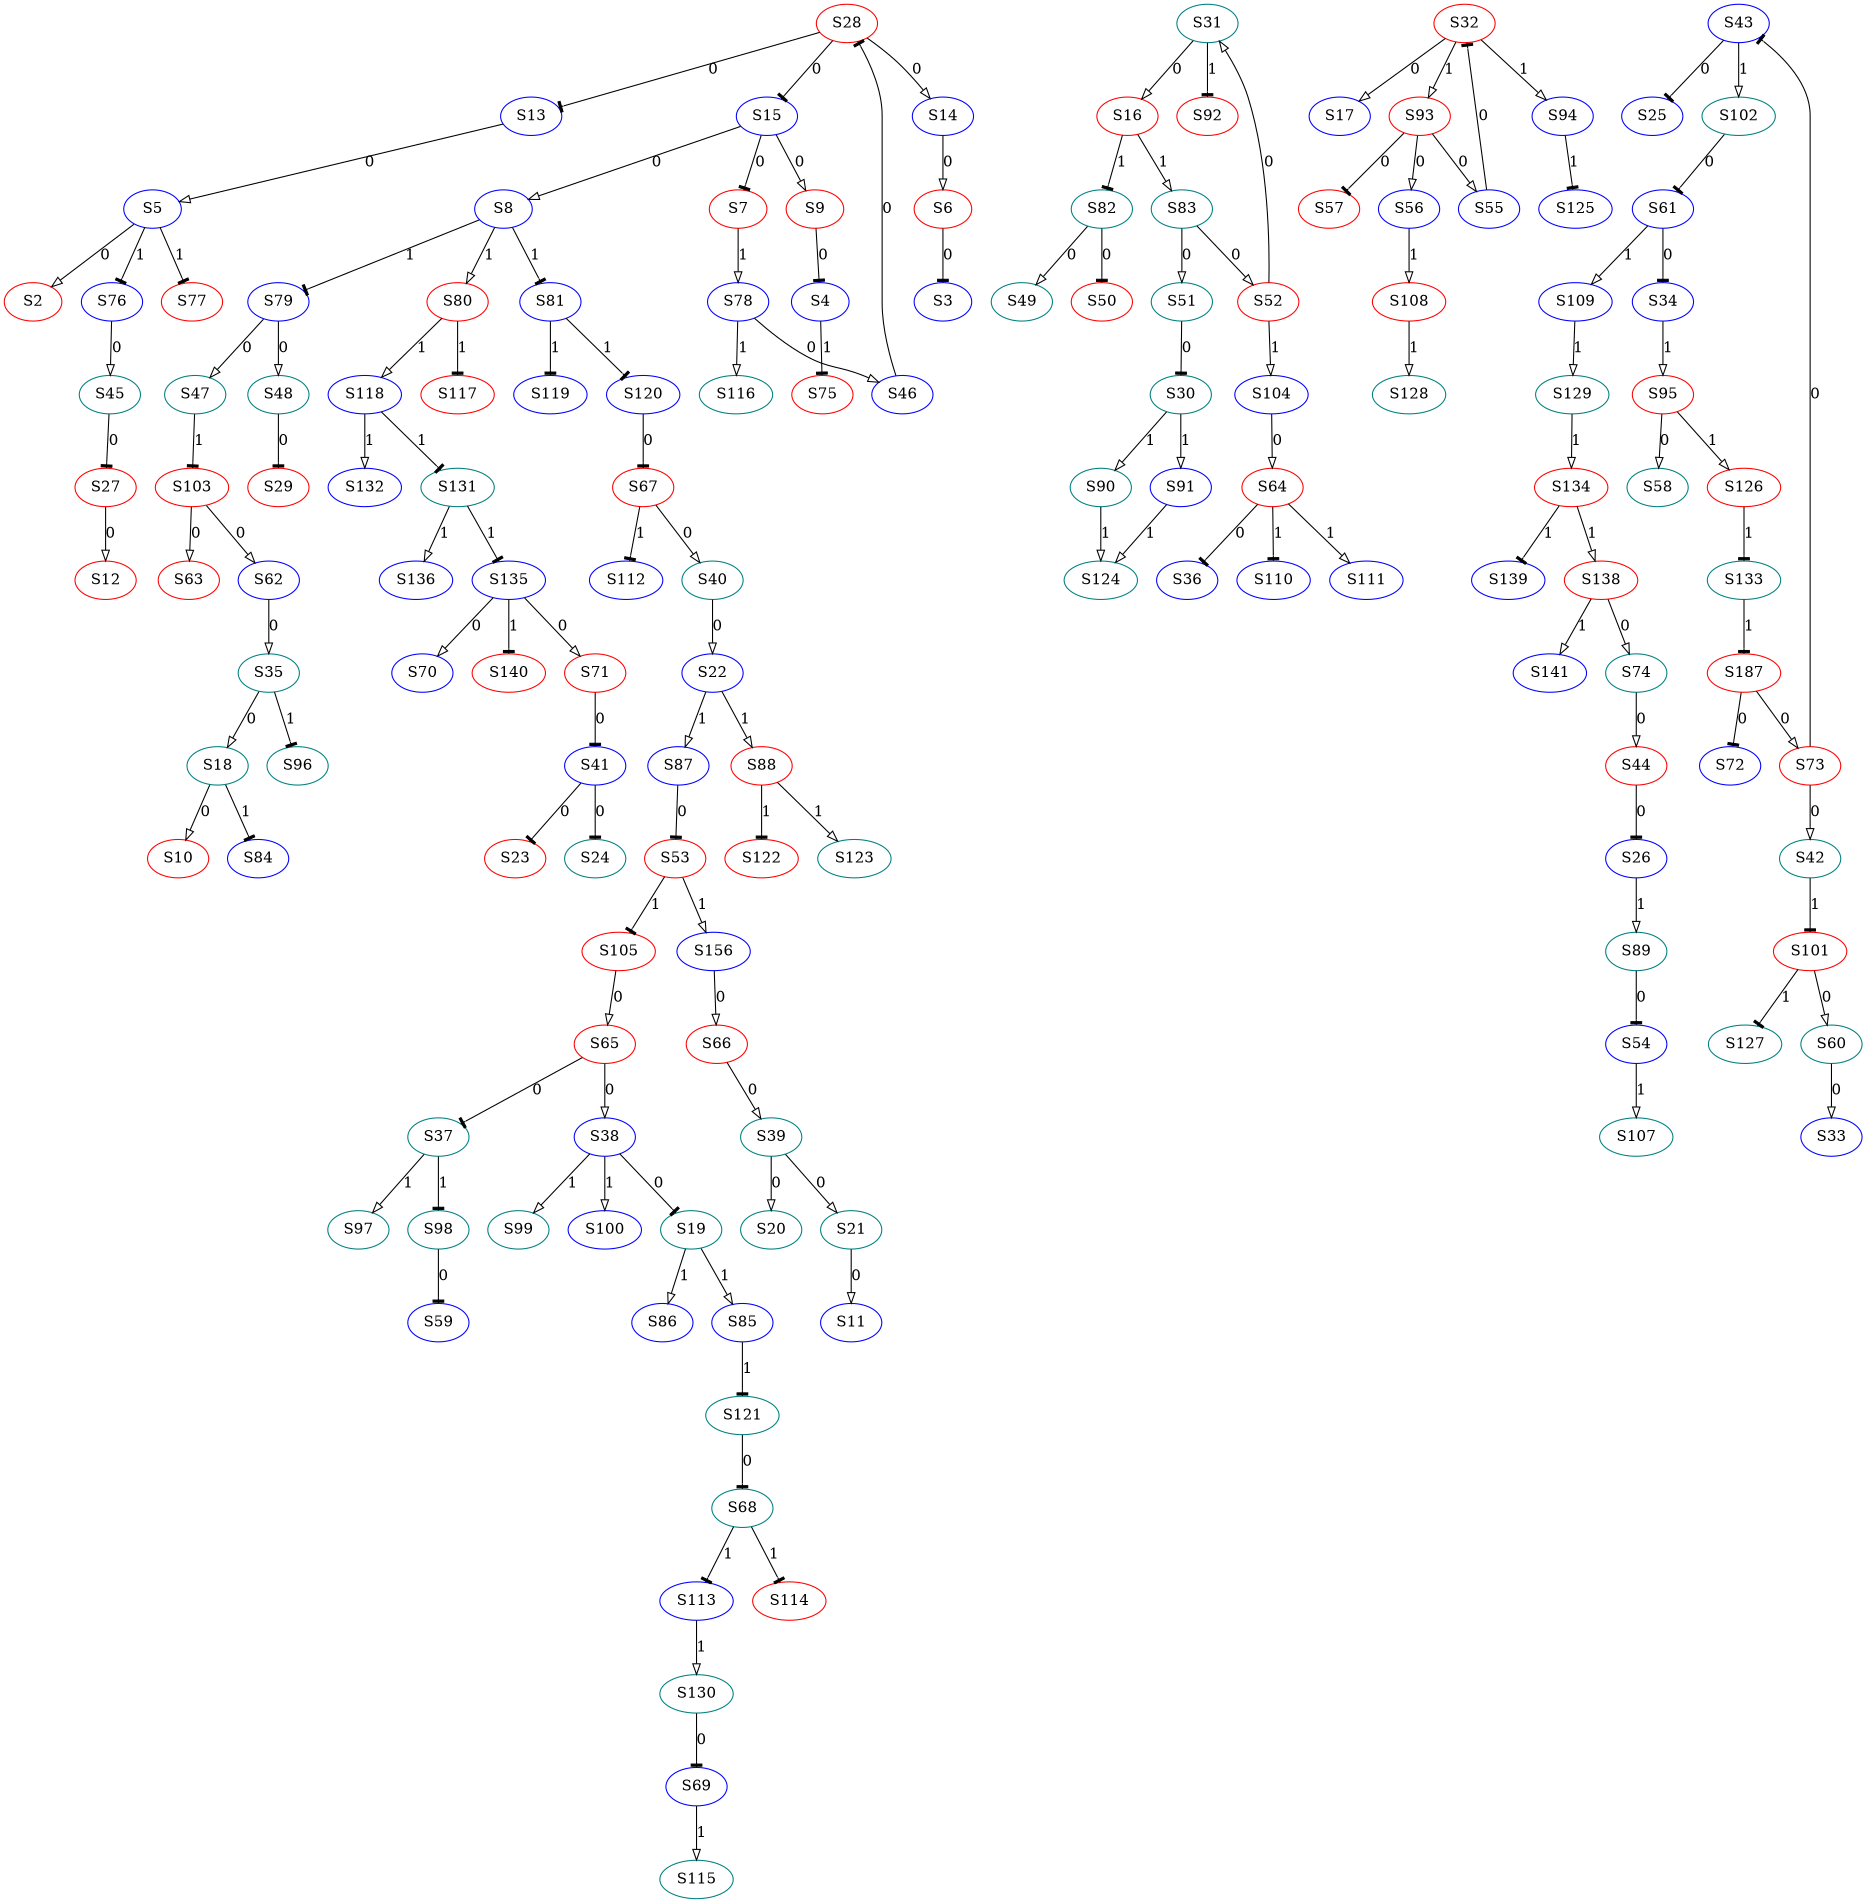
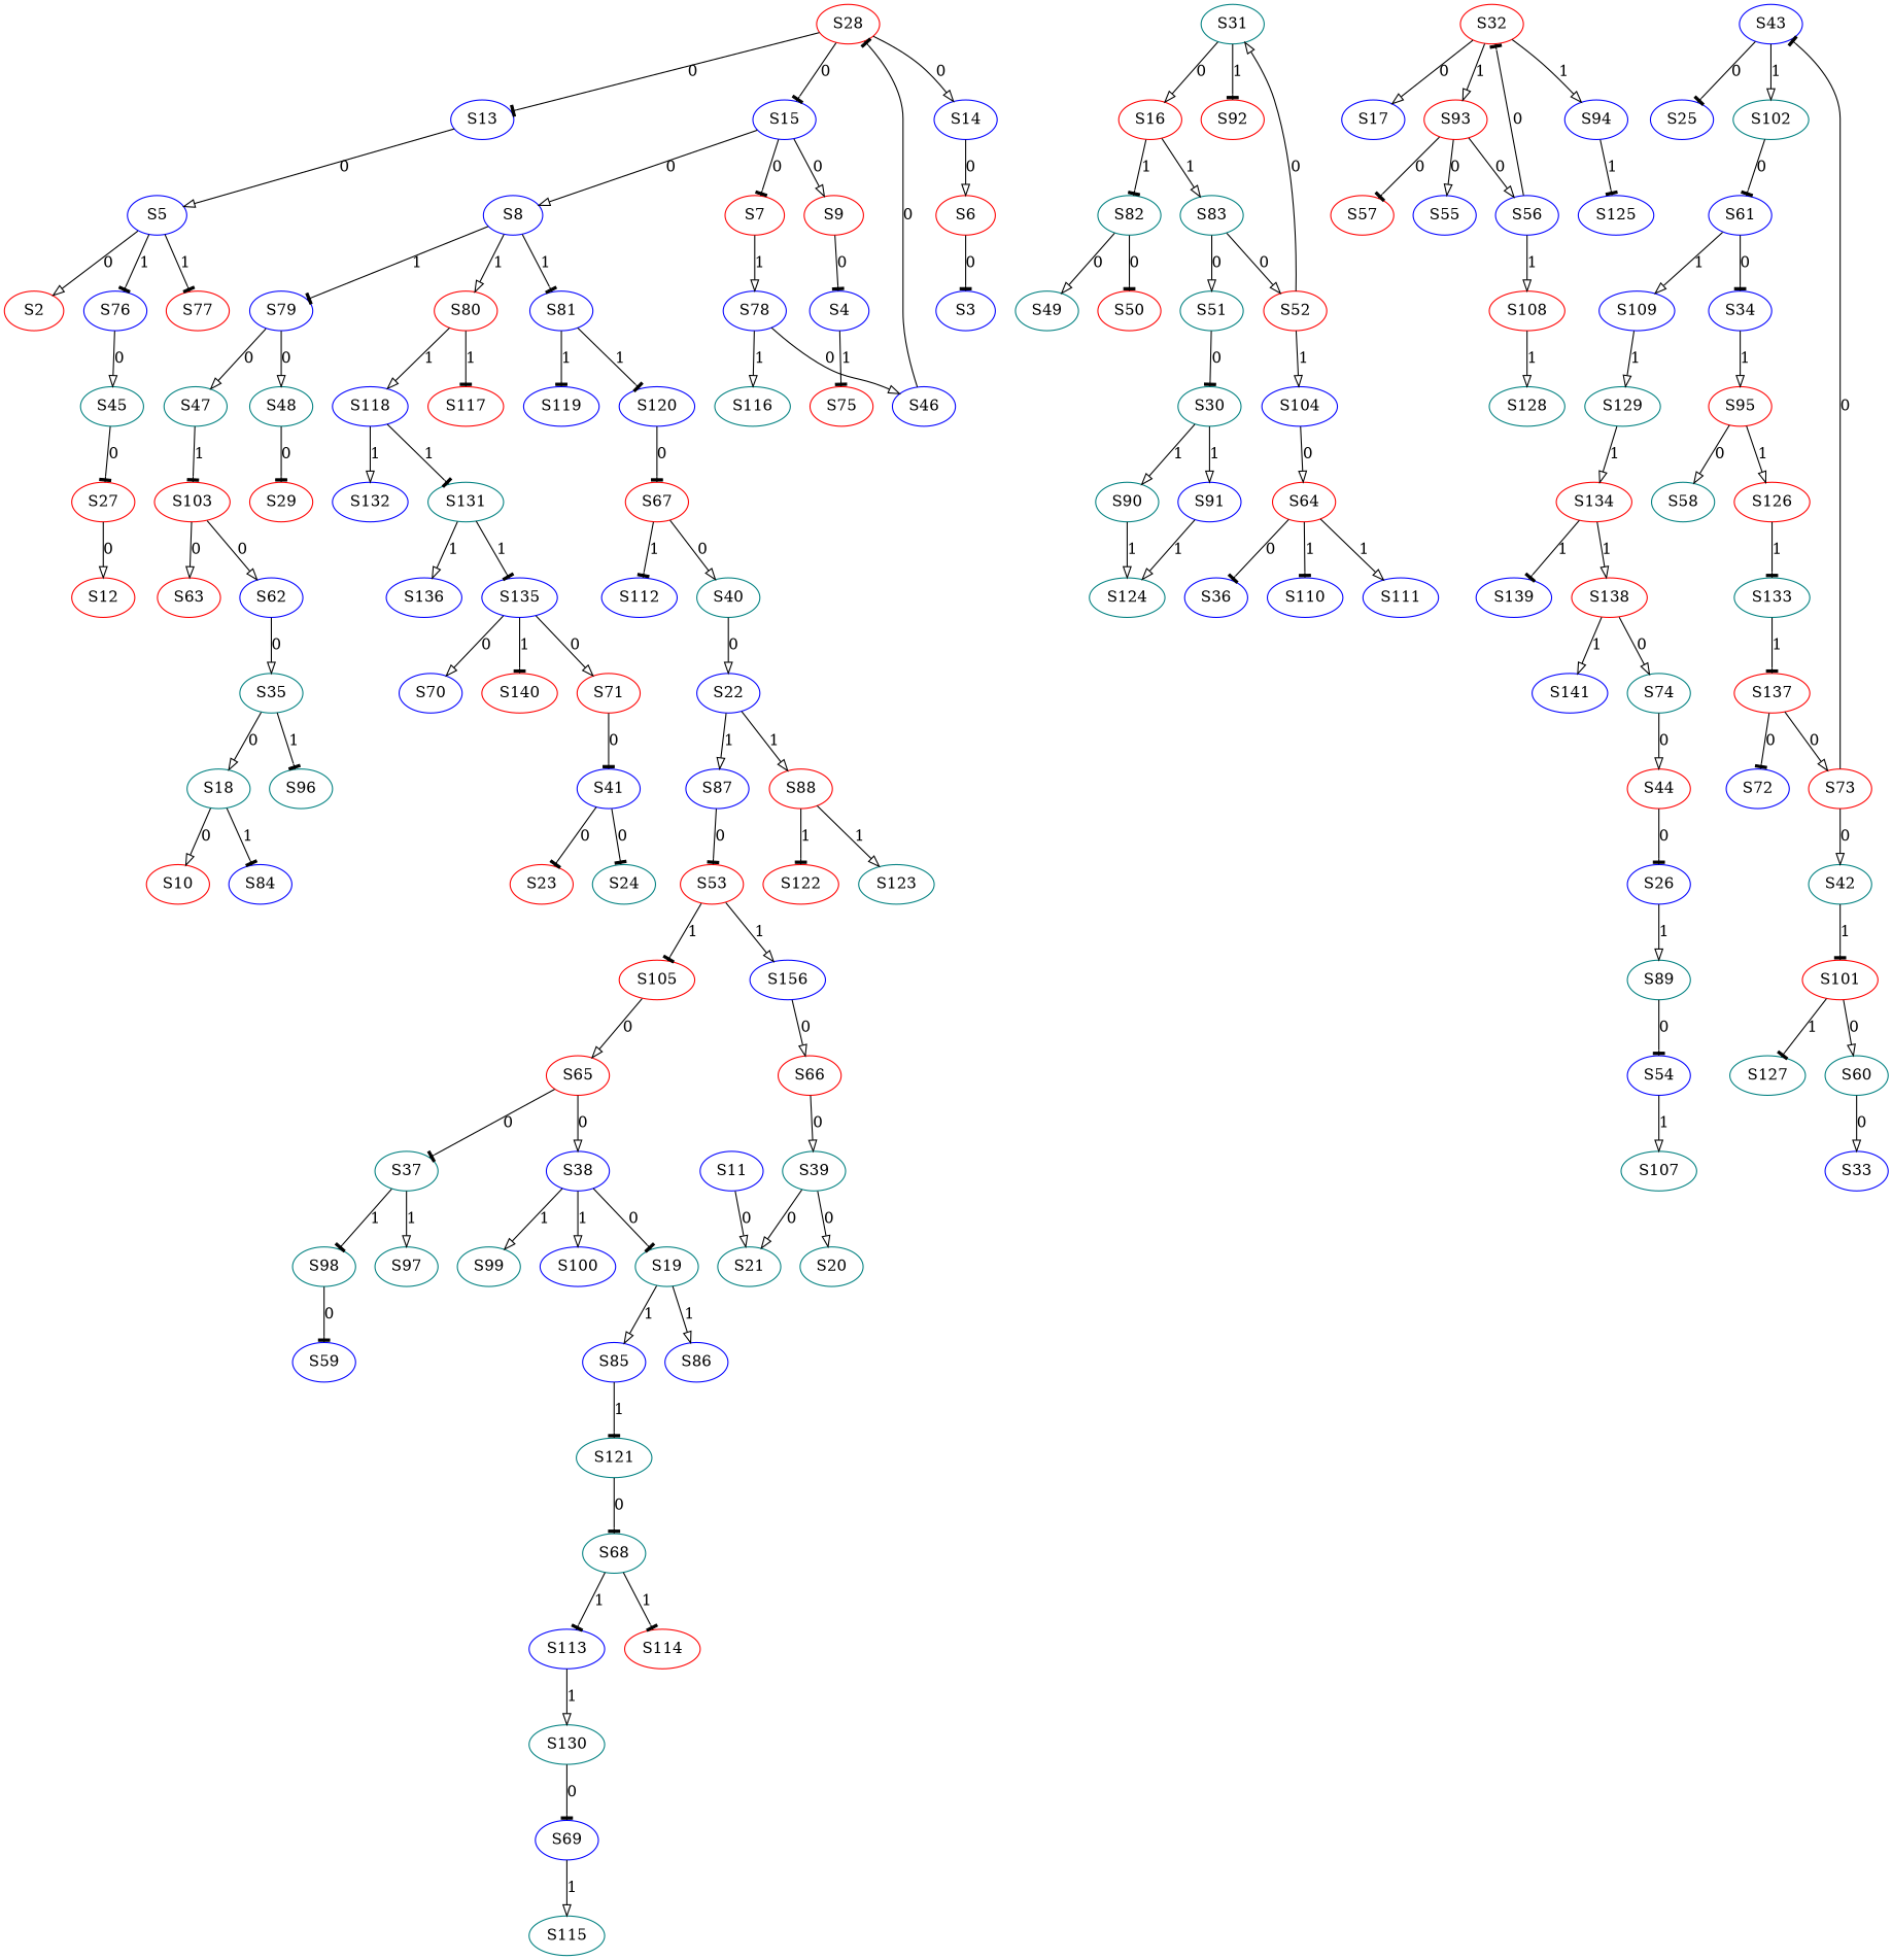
  strict digraph {
    node [color=blue]
    edge [arrowhead=onormal]
    S2 [color=red]
    S5
    S76
    S77 [color=red]
    S45 [color=teal]
    S6 [color=red]
    S3
    S9 [color=red]
    S4
    S75 [color=red]
    S13
    S14
    S15
    S7 [color=red]
    S8
    S78
    S79
    S80 [color=red]
    S81
    S46
    S116 [color=teal]
    S48 [color=teal]
    S47 [color=teal]
    S117 [color=red]
    S118
    S120
    S119
    S18 [color=teal]
    S10 [color=red]
    S84
    S21 [color=teal]
    S11
    S27 [color=red]
    S12 [color=red]
    S28 [color=red]
    S31 [color=teal]
    S16 [color=red]
    S92 [color=red]
    S82 [color=teal]
    S83 [color=teal]
    S49 [color=teal]
    S50 [color=red]
    S51 [color=teal]
    S52 [color=red]
    S32 [color=red]
    S17
    S93 [color=red]
    S94
    S55
    S56
    S57 [color=red]
    S125
    S35 [color=teal]
    S96 [color=teal]
    S19 [color=teal]
    S38
    S99 [color=teal]
    S100
    S85
    S86
    S121 [color=teal]
    S39 [color=teal]
    S20 [color=teal]
    S40 [color=teal]
    S22
    S87
    S88 [color=red]
    S53 [color=red]
    S122 [color=red]
    S123 [color=teal]
    S23 [color=red]
    S41
    S24 [color=teal]
    S43
    S25
    S102 [color=teal]
    S61
    S44 [color=red]
    S26
    S89 [color=teal]
    S54
    S29 [color=red]
    S30 [color=teal]
    S90 [color=teal]
    S91
    S124 [color=teal]
    S104
    S64 [color=red]
    S60 [color=teal]
    S33
    S34
    S109
    S95 [color=red]
    S129 [color=teal]
    S58 [color=teal]
    S126 [color=red]
    S62
    S36
    S110
    S111
    S65 [color=red]
    S37 [color=teal]
    S98 [color=teal]
    S97 [color=teal]
    S59
    S66 [color=red]
    S67 [color=red]
    S112
    S71 [color=red]
    S73 [color=red]
    S42 [color=teal]
    S101 [color=red]
    S127 [color=teal]
    S74 [color=teal]
    S103 [color=red]
    S63 [color=red]
    S105 [color=red]
    n118 [label=S156]
    S107 [color=teal]
    S108 [color=red]
    S128 [color=teal]
    S133 [color=teal]
    S68 [color=teal]
    S113
    S114 [color=red]
    S130 [color=teal]
    S69
    S115 [color=teal]
    S135
    S70
    S140 [color=red]
-   S137 [color=red label=S187]
+   S137 [color=red]
    S72
    S138 [color=red]
    S141
    S131 [color=teal]
    S132
    S134 [color=red]
    S136
    S139
    S5 -> S2 [label=0]
    S5 -> S76 [arrowhead=tee label=1]
    S5 -> S77 [arrowhead=tee label=1]
    S76 -> S45 [label=0]
    S45 -> S27 [arrowhead=tee label=0]
    S6 -> S3 [arrowhead=tee label=0]
    S9 -> S4 [arrowhead=tee label=0]
    S4 -> S75 [arrowhead=tee label=1]
    S13 -> S5 [label=0]
    S14 -> S6 [label=0]
    S15 -> S9 [label=0]
    S15 -> S7 [arrowhead=tee label=0]
    S15 -> S8 [label=0]
    S7 -> S78 [label=1]
    S8 -> S79 [arrowhead=tee label=1]
    S8 -> S80 [label=1]
    S8 -> S81 [arrowhead=tee label=1]
    S78 -> S46 [label=0]
    S78 -> S116 [label=1]
    S79 -> S48 [label=0]
    S79 -> S47 [label=0]
    S80 -> S117 [arrowhead=tee label=1]
    S80 -> S118 [label=1]
    S81 -> S120 [arrowhead=tee label=1]
    S81 -> S119 [arrowhead=tee label=1]
    S46 -> S28 [arrowhead=tee label=0]
    S48 -> S29 [arrowhead=tee label=0]
    S47 -> S103 [arrowhead=tee label=1]
    S118 -> S131 [arrowhead=tee label=1]
    S118 -> S132 [label=1]
    S120 -> S67 [arrowhead=tee label=0]
    S18 -> S10 [label=0]
    S18 -> S84 [arrowhead=tee label=1]
-   S21 -> S11 [label=0]
+   S11 -> S21 [label=0]
    S27 -> S12 [label=0]
    S28 -> S13 [arrowhead=tee label=0]
    S28 -> S14 [label=0]
    S28 -> S15 [arrowhead=tee label=0]
    S31 -> S16 [label=0]
    S31 -> S92 [arrowhead=tee label=1]
    S16 -> S82 [arrowhead=tee label=1]
    S16 -> S83 [label=1]
    S82 -> S49 [label=0]
    S82 -> S50 [arrowhead=tee label=0]
    S83 -> S51 [label=0]
    S83 -> S52 [label=0]
    S51 -> S30 [arrowhead=tee label=0]
    S52 -> S31 [label=0]
    S52 -> S104 [label=1]
    S32 -> S17 [label=0]
    S32 -> S93 [label=1]
    S32 -> S94 [label=1]
    S93 -> S55 [label=0]
    S93 -> S56 [label=0]
    S93 -> S57 [arrowhead=tee label=0]
    S94 -> S125 [arrowhead=tee label=1]
-   S55 -> S32 [arrowhead=tee label=0]
+   S56 -> S32 [arrowhead=tee label=0]
    S56 -> S108 [label=1]
    S35 -> S18 [label=0]
    S35 -> S96 [arrowhead=tee label=1]
    S19 -> S85 [label=1]
    S19 -> S86 [label=1]
    S38 -> S19 [arrowhead=tee label=0]
    S38 -> S99 [label=1]
    S38 -> S100 [label=1]
    S85 -> S121 [arrowhead=tee label=1]
    S121 -> S68 [arrowhead=tee label=0]
    S39 -> S21 [label=0]
    S39 -> S20 [label=0]
    S40 -> S22 [label=0]
    S22 -> S87 [label=1]
    S22 -> S88 [label=1]
    S87 -> S53 [arrowhead=tee label=0]
    S88 -> S122 [arrowhead=tee label=1]
    S88 -> S123 [label=1]
    S53 -> S105 [arrowhead=tee label=1]
    S53 -> n118 [label=1]
    S41 -> S23 [arrowhead=tee label=0]
    S41 -> S24 [arrowhead=tee label=0]
    S43 -> S25 [arrowhead=tee label=0]
    S43 -> S102 [label=1]
    S102 -> S61 [arrowhead=tee label=0]
    S61 -> S34 [arrowhead=tee label=0]
    S61 -> S109 [label=1]
    S44 -> S26 [arrowhead=tee label=0]
    S26 -> S89 [label=1]
    S89 -> S54 [arrowhead=tee label=0]
    S54 -> S107 [label=1]
    S30 -> S90 [label=1]
    S30 -> S91 [label=1]
    S90 -> S124 [label=1]
    S91 -> S124 [label=1]
    S104 -> S64 [label=0]
    S64 -> S36 [arrowhead=tee label=0]
    S64 -> S110 [arrowhead=tee label=1]
    S64 -> S111 [label=1]
    S60 -> S33 [label=0]
    S34 -> S95 [label=1]
    S109 -> S129 [label=1]
    S95 -> S58 [label=0]
    S95 -> S126 [label=1]
    S129 -> S134 [label=1]
    S126 -> S133 [arrowhead=tee label=1]
    S62 -> S35 [label=0]
    S65 -> S38 [label=0]
    S65 -> S37 [arrowhead=tee label=0]
    S37 -> S98 [arrowhead=tee label=1]
    S37 -> S97 [label=1]
    S98 -> S59 [arrowhead=tee label=0]
    S66 -> S39 [label=0]
    S67 -> S40 [label=0]
    S67 -> S112 [arrowhead=tee label=1]
    S71 -> S41 [arrowhead=tee label=0]
    S73 -> S43 [arrowhead=tee label=0]
    S73 -> S42 [label=0]
    S42 -> S101 [arrowhead=tee label=1]
    S101 -> S60 [label=0]
    S101 -> S127 [arrowhead=tee label=1]
    S74 -> S44 [label=0]
    S103 -> S62 [label=0]
    S103 -> S63 [label=0]
    S105 -> S65 [label=0]
    n118 -> S66 [label=0]
    S108 -> S128 [label=1]
    S133 -> S137 [arrowhead=tee label=1]
    S68 -> S113 [arrowhead=tee label=1]
    S68 -> S114 [arrowhead=tee label=1]
    S113 -> S130 [label=1]
    S130 -> S69 [arrowhead=tee label=0]
    S69 -> S115 [label=1]
    S135 -> S71 [label=0]
    S135 -> S70 [label=0]
    S135 -> S140 [arrowhead=tee label=1]
    S137 -> S73 [label=0]
    S137 -> S72 [arrowhead=tee label=0]
    S138 -> S74 [label=0]
    S138 -> S141 [label=1]
    S131 -> S135 [arrowhead=tee label=1]
    S131 -> S136 [label=1]
    S134 -> S138 [label=1]
    S134 -> S139 [arrowhead=tee label=1]
  }
